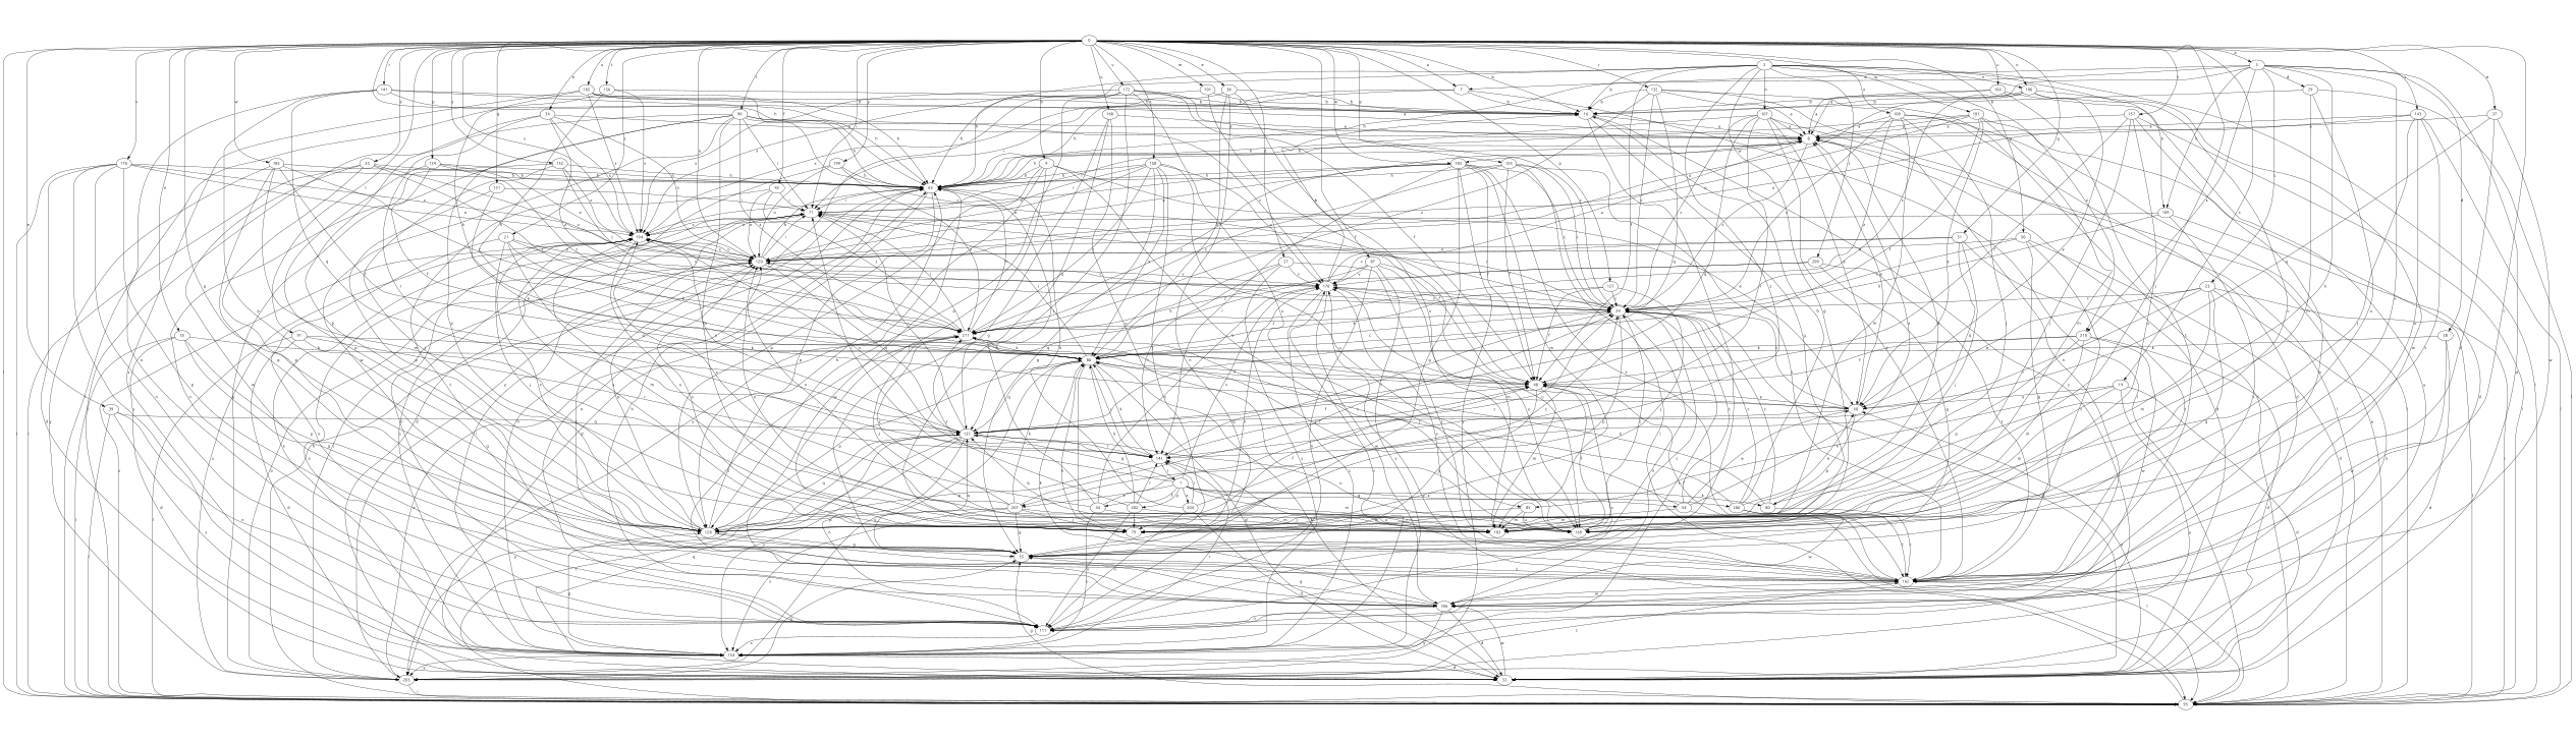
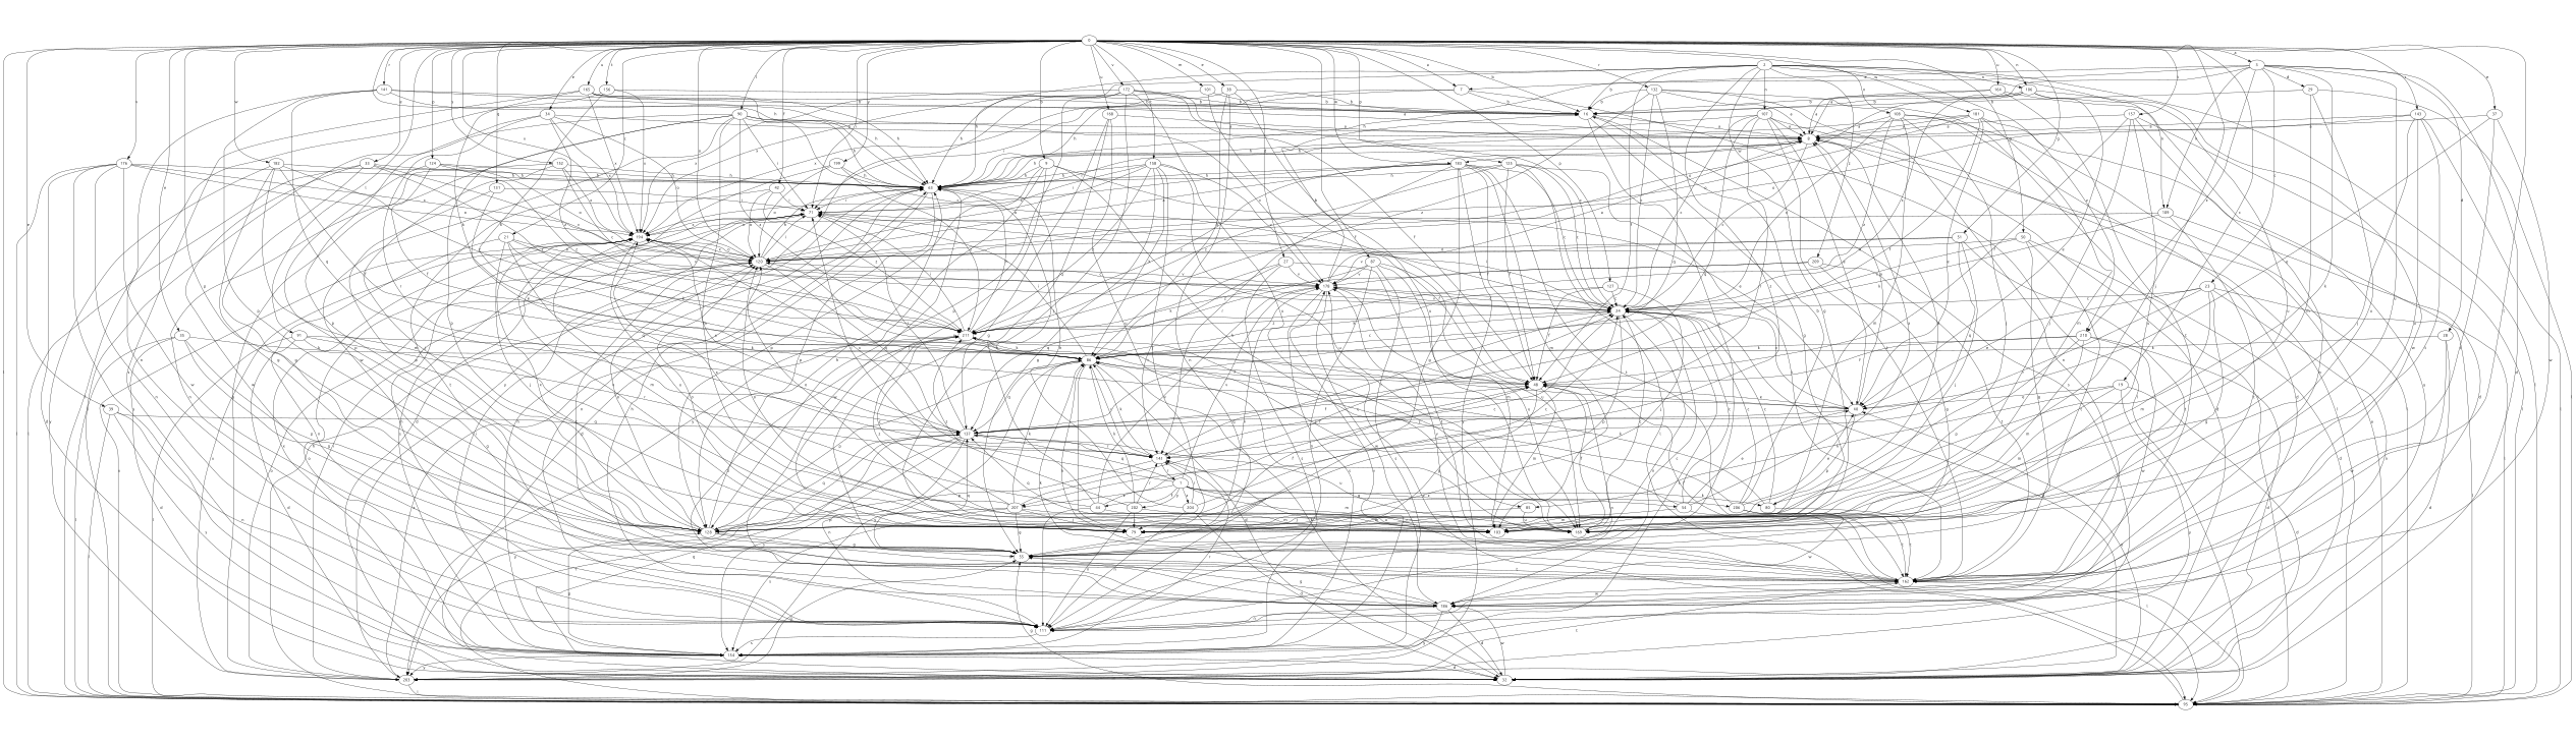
  strict digraph {
    fontname=Ubuntu
    node [fontname=Ubuntu]
    edge [fontname=Ubuntu]
    0
    3
    7
    9
    16
    19
    21
    27
    33
    34
    35
    37
    38
    39
    42
    50
    51
    63
    71
    79
    87
    90
    91
    95
    101
    106
    120
    124
    125
    127
    128
    131
    132
    141
    143
    152
    156
    157
    158
    162
    164
    165
    168
    172
    176
    181
    182
    183
    194
    199
    80
    109
    210
    8
    23
    28
    29
    32
    169
    40
    85
    203
    55
    154
    103
    137
    178
    86
    111
    145
    186
    211
    24
    48
    1
    44
    54
    202
    204
    206
    207
    2
    107
    108
    209
    0 -> 3 [label=a]
    0 -> 7 [label=a]
    0 -> 9 [label=b]
    0 -> 16 [label=b]
    0 -> 19 [label=c]
    0 -> 21 [label=c]
    0 -> 27 [label=d]
    0 -> 33 [label=e]
    0 -> 34 [label=e]
    0 -> 35 [label=e]
    0 -> 37 [label=e]
    0 -> 38 [label=e]
    0 -> 39 [label=e]
    0 -> 42 [label=f]
    0 -> 50 [label=g]
    0 -> 51 [label=g]
    0 -> 63 [label=h]
    0 -> 71 [label=i]
    0 -> 79 [label=j]
    0 -> 87 [label=l]
    0 -> 90 [label=l]
    0 -> 91 [label=l]
    0 -> 95 [label=l]
    0 -> 101 [label=m]
    0 -> 106 [label=n]
    0 -> 120 [label=o]
    0 -> 124 [label=p]
    0 -> 125 [label=p]
    0 -> 127 [label=p]
    0 -> 128 [label=p]
    0 -> 131 [label=q]
    0 -> 132 [label=r]
    0 -> 141 [label=r]
    0 -> 143 [label=r]
    0 -> 152 [label=s]
    0 -> 156 [label=t]
    0 -> 157 [label=t]
    0 -> 158 [label=t]
    0 -> 162 [label=t]
    0 -> 164 [label=u]
    0 -> 165 [label=u]
    0 -> 168 [label=u]
    0 -> 172 [label=v]
    0 -> 176 [label=v]
    0 -> 181 [label=w]
    0 -> 182 [label=w]
    0 -> 183 [label=w]
    0 -> 194 [label=x]
    0 -> 199 [label=y]
    3 -> 7 [label=a]
    3 -> 63 [label=h]
    3 -> 80 [label=k]
    3 -> 109 [label=n]
    3 -> 210 [label=z]
    3 -> 8 [label=a]
    3 -> 23 [label=c]
    3 -> 28 [label=d]
    3 -> 29 [label=d]
    3 -> 32 [label=d]
    3 -> 169 [label=u]
    7 -> 16 [label=b]
    7 -> 63 [label=h]
    7 -> 71 [label=i]
    7 -> 95 [label=l]
    9 -> 63 [label=h]
    9 -> 79 [label=j]
    9 -> 128 [label=p]
    9 -> 40 [label=e]
    9 -> 85 [label=k]
    9 -> 203 [label=y]
    16 -> 8 [label=a]
    16 -> 169 [label=u]
    16 -> 55 [label=g]
    16 -> 154 [label=s]
    19 -> 32 [label=d]
    19 -> 40 [label=e]
    19 -> 85 [label=k]
    19 -> 203 [label=y]
    19 -> 103 [label=m]
    21 -> 79 [label=j]
    21 -> 120 [label=o]
    21 -> 137 [label=q]
    21 -> 178 [label=v]
    21 -> 86 [label=k]
    21 -> 111 [label=n]
    27 -> 162 [label=t]
    27 -> 154 [label=s]
    27 -> 178 [label=v]
    27 -> 86 [label=k]
    27 -> 145 [label=r]
    33 -> 63 [label=h]
    33 -> 95 [label=l]
    33 -> 55 [label=g]
    33 -> 178 [label=v]
    33 -> 186 [label=w]
    33 -> 211 [label=z]
    34 -> 120 [label=o]
    34 -> 128 [label=p]
    34 -> 194 [label=x]
    34 -> 8 [label=a]
    34 -> 145 [label=r]
    34 -> 211 [label=z]
    35 -> 95 [label=l]
    35 -> 128 [label=p]
    35 -> 32 [label=d]
    35 -> 55 [label=g]
    35 -> 86 [label=k]
    37 -> 162 [label=t]
    37 -> 8 [label=a]
    37 -> 40 [label=e]
    37 -> 186 [label=w]
    38 -> 16 [label=b]
    38 -> 194 [label=x]
    38 -> 169 [label=u]
    38 -> 86 [label=k]
    38 -> 111 [label=n]
    39 -> 95 [label=l]
    39 -> 154 [label=s]
    39 -> 137 [label=q]
    39 -> 111 [label=n]
    42 -> 71 [label=i]
    42 -> 120 [label=o]
    42 -> 162 [label=t]
    42 -> 211 [label=z]
    50 -> 120 [label=o]
    50 -> 162 [label=t]
    50 -> 32 [label=d]
    50 -> 55 [label=g]
    50 -> 24 [label=c]
    51 -> 79 [label=j]
    51 -> 120 [label=o]
    51 -> 162 [label=t]
    51 -> 137 [label=q]
    51 -> 178 [label=v]
    63 -> 71 [label=i]
    63 -> 128 [label=p]
    63 -> 32 [label=d]
    63 -> 111 [label=n]
    63 -> 186 [label=w]
    71 -> 194 [label=x]
    71 -> 154 [label=s]
    71 -> 111 [label=n]
    71 -> 48 [label=f]
    79 -> 120 [label=o]
    79 -> 194 [label=x]
    87 -> 169 [label=u]
    87 -> 154 [label=s]
    87 -> 103 [label=m]
    87 -> 137 [label=q]
    87 -> 178 [label=v]
    87 -> 111 [label=n]
    90 -> 63 [label=h]
    90 -> 71 [label=i]
    90 -> 95 [label=l]
    90 -> 128 [label=p]
    90 -> 8 [label=a]
    90 -> 203 [label=y]
    90 -> 103 [label=m]
    90 -> 178 [label=v]
    90 -> 186 [label=w]
    90 -> 211 [label=z]
    91 -> 95 [label=l]
    91 -> 32 [label=d]
    91 -> 55 [label=g]
    91 -> 86 [label=k]
    91 -> 145 [label=r]
    95 -> 63 [label=h]
    95 -> 194 [label=x]
    95 -> 8 [label=a]
    95 -> 55 [label=g]
    95 -> 178 [label=v]
    101 -> 16 [label=b]
    101 -> 203 [label=y]
    101 -> 48 [label=f]
    106 -> 16 [label=b]
    106 -> 120 [label=o]
    106 -> 169 [label=u]
    106 -> 40 [label=e]
    106 -> 186 [label=w]
    106 -> 24 [label=c]
    120 -> 63 [label=h]
    120 -> 71 [label=i]
    120 -> 162 [label=t]
    120 -> 194 [label=x]
    120 -> 8 [label=a]
    120 -> 137 [label=q]
    120 -> 178 [label=v]
    124 -> 63 [label=h]
    124 -> 120 [label=o]
    124 -> 128 [label=p]
    124 -> 211 [label=z]
    124 -> 48 [label=f]
    125 -> 63 [label=h]
    125 -> 95 [label=l]
    125 -> 162 [label=t]
    125 -> 211 [label=z]
    125 -> 24 [label=c]
    125 -> 48 [label=f]
    127 -> 79 [label=j]
    127 -> 86 [label=k]
    127 -> 24 [label=c]
    127 -> 48 [label=f]
    128 -> 63 [label=h]
    128 -> 120 [label=o]
    128 -> 162 [label=t]
    128 -> 194 [label=x]
    128 -> 55 [label=g]
    128 -> 137 [label=q]
    128 -> 48 [label=f]
    131 -> 71 [label=i]
    131 -> 128 [label=p]
    131 -> 40 [label=e]
    132 -> 16 [label=b]
    132 -> 95 [label=l]
    132 -> 8 [label=a]
    132 -> 137 [label=q]
    132 -> 111 [label=n]
    132 -> 211 [label=z]
    132 -> 24 [label=c]
    141 -> 16 [label=b]
    141 -> 63 [label=h]
    141 -> 128 [label=p]
    141 -> 8 [label=a]
    141 -> 137 [label=q]
    141 -> 111 [label=n]
    143 -> 79 [label=j]
    143 -> 95 [label=l]
    143 -> 120 [label=o]
    143 -> 162 [label=t]
    143 -> 8 [label=a]
    143 -> 169 [label=u]
    152 -> 63 [label=h]
    152 -> 79 [label=j]
    152 -> 194 [label=x]
    152 -> 111 [label=n]
    152 -> 24 [label=c]
    156 -> 16 [label=b]
    156 -> 95 [label=l]
    156 -> 194 [label=x]
    156 -> 86 [label=k]
    157 -> 79 [label=j]
    157 -> 95 [label=l]
    157 -> 8 [label=a]
    157 -> 169 [label=u]
    157 -> 111 [label=n]
    157 -> 48 [label=f]
    158 -> 63 [label=h]
    158 -> 71 [label=i]
    158 -> 79 [label=j]
    158 -> 120 [label=o]
    158 -> 169 [label=u]
    158 -> 55 [label=g]
    158 -> 178 [label=v]
    158 -> 86 [label=k]
    158 -> 211 [label=z]
    162 -> 95 [label=l]
    162 -> 178 [label=v]
    162 -> 86 [label=k]
    162 -> 145 [label=r]
    162 -> 186 [label=w]
    162 -> 48 [label=f]
    164 -> 16 [label=b]
    164 -> 162 [label=t]
    164 -> 8 [label=a]
    164 -> 203 [label=y]
    165 -> 16 [label=b]
    165 -> 63 [label=h]
    165 -> 194 [label=x]
    165 -> 154 [label=s]
    165 -> 86 [label=k]
    165 -> 24 [label=c]
    168 -> 8 [label=a]
    168 -> 169 [label=u]
    168 -> 55 [label=g]
    168 -> 137 [label=q]
    172 -> 16 [label=b]
    172 -> 63 [label=h]
    172 -> 79 [label=j]
    172 -> 128 [label=p]
    172 -> 194 [label=x]
    172 -> 169 [label=u]
    172 -> 24 [label=c]
    172 -> 48 [label=f]
    176 -> 63 [label=h]
    176 -> 95 [label=l]
    176 -> 120 [label=o]
    176 -> 194 [label=x]
    176 -> 32 [label=d]
    176 -> 154 [label=s]
    176 -> 111 [label=n]
-   176 -> 186 [label=p]
+   176 -> 186 [label=w]
    181 -> 63 [label=h]
    181 -> 120 [label=o]
    181 -> 8 [label=a]
    181 -> 32 [label=d]
    181 -> 40 [label=e]
    181 -> 103 [label=m]
    181 -> 48 [label=f]
    182 -> 63 [label=h]
    182 -> 203 [label=y]
    182 -> 55 [label=g]
    182 -> 103 [label=m]
    182 -> 211 [label=z]
    182 -> 48 [label=f]
    183 -> 63 [label=h]
    183 -> 162 [label=t]
    183 -> 194 [label=x]
    183 -> 203 [label=y]
    183 -> 55 [label=g]
    183 -> 103 [label=m]
    183 -> 145 [label=r]
    183 -> 211 [label=z]
    183 -> 24 [label=c]
    183 -> 48 [label=f]
    194 -> 120 [label=o]
    194 -> 169 [label=u]
    194 -> 103 [label=m]
    194 -> 24 [label=c]
    199 -> 63 [label=h]
    199 -> 120 [label=o]
    199 -> 32 [label=d]
    199 -> 211 [label=z]
    80 -> 162 [label=t]
    80 -> 8 [label=a]
    80 -> 86 [label=k]
    80 -> 24 [label=c]
    109 -> 95 [label=l]
    109 -> 162 [label=t]
    109 -> 194 [label=x]
    109 -> 86 [label=k]
    210 -> 128 [label=p]
    210 -> 32 [label=d]
    210 -> 103 [label=m]
    210 -> 86 [label=k]
    210 -> 186 [label=w]
    210 -> 48 [label=f]
    8 -> 63 [label=h]
    8 -> 71 [label=i]
    8 -> 183 [label=w]
    8 -> 32 [label=d]
    8 -> 24 [label=c]
    23 -> 95 [label=l]
    23 -> 40 [label=e]
    23 -> 55 [label=g]
    23 -> 103 [label=m]
    23 -> 111 [label=n]
    23 -> 145 [label=r]
    23 -> 24 [label=c]
    28 -> 32 [label=d]
    28 -> 86 [label=k]
    28 -> 186 [label=w]
    29 -> 16 [label=b]
    29 -> 95 [label=l]
    29 -> 169 [label=u]
    29 -> 103 [label=m]
    32 -> 40 [label=e]
    32 -> 137 [label=q]
    32 -> 86 [label=k]
    32 -> 186 [label=w]
    169 -> 24 [label=c]
    169 -> 48 [label=f]
    40 -> 120 [label=o]
    40 -> 128 [label=p]
    40 -> 8 [label=a]
    40 -> 137 [label=q]
    40 -> 178 [label=v]
    85 -> 79 [label=j]
    85 -> 169 [label=u]
-   85 -> 103 [label=m]
    203 -> 71 [label=i]
    203 -> 95 [label=l]
    203 -> 120 [label=o]
    203 -> 162 [label=t]
    203 -> 194 [label=x]
    203 -> 55 [label=g]
    203 -> 211 [label=z]
    55 -> 162 [label=t]
    55 -> 137 [label=q]
    55 -> 178 [label=v]
    154 -> 63 [label=h]
    154 -> 71 [label=i]
    154 -> 120 [label=o]
    154 -> 128 [label=p]
    154 -> 194 [label=x]
    154 -> 32 [label=d]
    154 -> 203 [label=y]
    154 -> 178 [label=v]
    154 -> 145 [label=r]
    103 -> 120 [label=o]
    103 -> 137 [label=q]
    103 -> 211 [label=z]
    137 -> 71 [label=i]
    137 -> 95 [label=l]
    137 -> 194 [label=x]
    137 -> 169 [label=u]
    137 -> 203 [label=y]
    137 -> 154 [label=s]
    137 -> 111 [label=n]
    137 -> 145 [label=r]
    137 -> 48 [label=f]
    178 -> 16 [label=b]
    178 -> 8 [label=a]
    178 -> 169 [label=u]
    178 -> 154 [label=s]
    178 -> 186 [label=w]
    178 -> 24 [label=c]
    86 -> 71 [label=i]
    86 -> 79 [label=j]
    86 -> 128 [label=p]
    86 -> 32 [label=d]
    86 -> 203 [label=y]
    86 -> 137 [label=q]
    86 -> 145 [label=r]
    86 -> 24 [label=c]
    86 -> 48 [label=f]
    111 -> 63 [label=h]
    111 -> 154 [label=s]
    145 -> 128 [label=p]
    145 -> 194 [label=x]
    145 -> 86 [label=k]
    145 -> 48 [label=f]
    145 -> 1 [label=r]
    186 -> 32 [label=d]
    186 -> 203 [label=y]
    186 -> 55 [label=g]
    186 -> 86 [label=k]
    186 -> 111 [label=n]
    186 -> 211 [label=z]
    186 -> 24 [label=c]
    211 -> 63 [label=h]
    211 -> 71 [label=i]
    211 -> 86 [label=k]
    24 -> 71 [label=i]
    24 -> 128 [label=p]
    24 -> 32 [label=d]
    24 -> 154 [label=s]
    24 -> 178 [label=v]
    24 -> 111 [label=n]
    24 -> 145 [label=r]
    24 -> 211 [label=z]
    48 -> 40 [label=e]
    48 -> 55 [label=g]
    48 -> 103 [label=m]
    48 -> 111 [label=n]
    1 -> 71 [label=i]
    1 -> 80 [label=k]
    1 -> 103 [label=m]
    1 -> 137 [label=q]
    1 -> 178 [label=v]
    1 -> 44 [label=f]
    1 -> 54 [label=g]
    1 -> 202 [label=y]
    1 -> 204 [label=z]
    1 -> 206 [label=z]
    1 -> 207 [label=z]
    44 -> 63 [label=h]
    44 -> 194 [label=x]
    44 -> 169 [label=u]
-   44 -> 154 [label=s]
+   44 -> 111 [label=s]
    44 -> 178 [label=v]
    44 -> 24 [label=c]
    54 -> 95 [label=l]
    54 -> 8 [label=a]
    54 -> 40 [label=e]
    54 -> 103 [label=m]
    54 -> 211 [label=z]
    54 -> 24 [label=c]
    202 -> 79 [label=j]
    202 -> 103 [label=m]
    202 -> 86 [label=k]
    202 -> 111 [label=n]
    202 -> 145 [label=r]
    202 -> 211 [label=z]
    204 -> 63 [label=h]
    204 -> 32 [label=d]
    204 -> 111 [label=n]
    204 -> 145 [label=r]
    204 -> 24 [label=c]
    206 -> 16 [label=b]
    206 -> 162 [label=t]
    206 -> 40 [label=e]
    206 -> 186 [label=w]
    206 -> 211 [label=z]
    206 -> 24 [label=c]
    207 -> 79 [label=j]
    207 -> 120 [label=o]
    207 -> 128 [label=p]
    207 -> 55 [label=g]
    207 -> 154 [label=s]
    207 -> 103 [label=m]
    207 -> 86 [label=k]
    207 -> 211 [label=z]
    207 -> 24 [label=c]
    2 -> 16 [label=b]
    2 -> 63 [label=h]
    2 -> 95 [label=l]
    2 -> 106 [label=n]
    2 -> 194 [label=x]
    2 -> 109 [label=n]
    2 -> 210 [label=z]
    2 -> 55 [label=g]
    2 -> 48 [label=f]
    2 -> 207 [label=z]
    2 -> 107 [label=n]
    2 -> 108 [label=n]
    2 -> 209 [label=z]
    107 -> 63 [label=h]
    107 -> 95 [label=l]
    107 -> 162 [label=t]
    107 -> 8 [label=a]
    107 -> 40 [label=e]
    107 -> 137 [label=q]
    107 -> 145 [label=r]
    107 -> 24 [label=c]
    108 -> 79 [label=j]
    108 -> 95 [label=l]
    108 -> 8 [label=a]
    108 -> 32 [label=d]
    108 -> 103 [label=m]
    108 -> 211 [label=z]
    108 -> 24 [label=c]
    209 -> 162 [label=t]
    209 -> 55 [label=g]
    209 -> 178 [label=v]
    209 -> 211 [label=z]
  }
